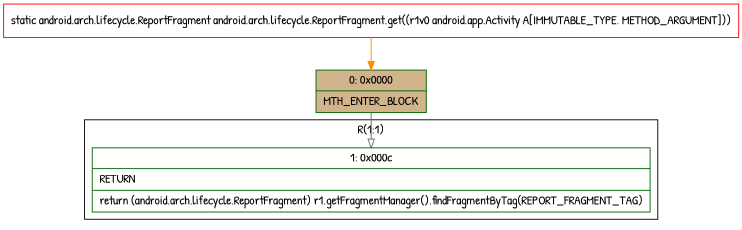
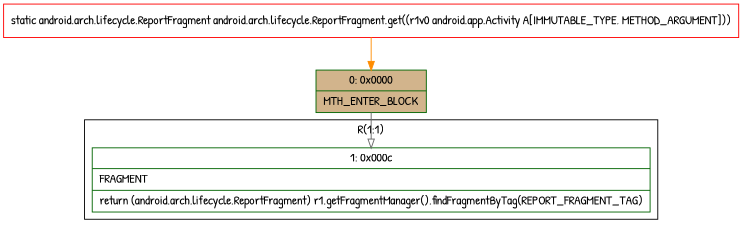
  digraph {
    fontname="Patrick Hand"
    node [color=darkgreen shape=record style=filled fillcolor=white fontname="Patrick Hand"]
    edge [fontname="Patrick Hand"]
-   n1 [label="{1\:\ 0x000c|RETURN\l|return (android.arch.lifecycle.ReportFragment) r1.getFragmentManager().findFragmentByTag(REPORT_FRAGMENT_TAG)\l}"]
+   n1 [label="{1\:\ 0x000c|FRAGMENT\l|return (android.arch.lifecycle.ReportFragment) r1.getFragmentManager().findFragmentByTag(REPORT_FRAGMENT_TAG)\l}"]
    n2 [label="{0\:\ 0x0000|MTH_ENTER_BLOCK\l}" fillcolor=tan]
    n3 [label="{static android.arch.lifecycle.ReportFragment android.arch.lifecycle.ReportFragment.get((r1v0 android.app.Activity A[IMMUTABLE_TYPE, METHOD_ARGUMENT])) }" color=red]
    subgraph cluster_1 {
      label="R(1:1)"
      n1
    }
    n2 -> n1 [color=gray40 arrowhead=onormal]
    n3 -> n2 [color=darkorange arrowhead=normal]
  }
